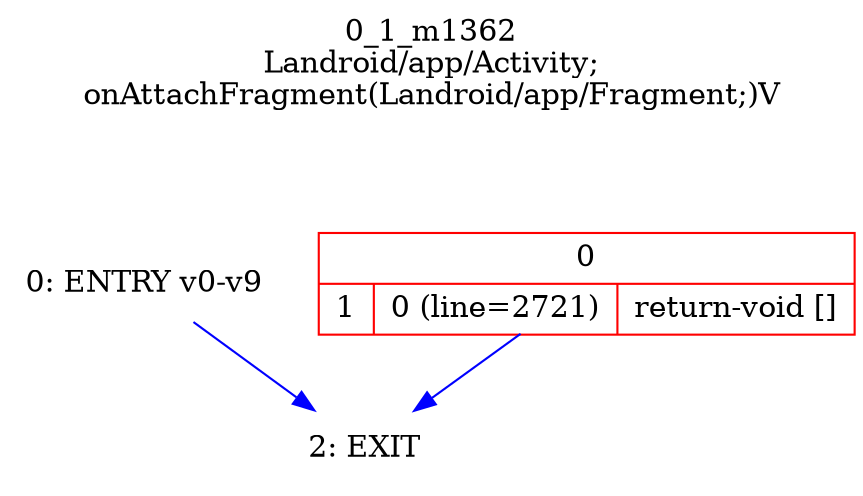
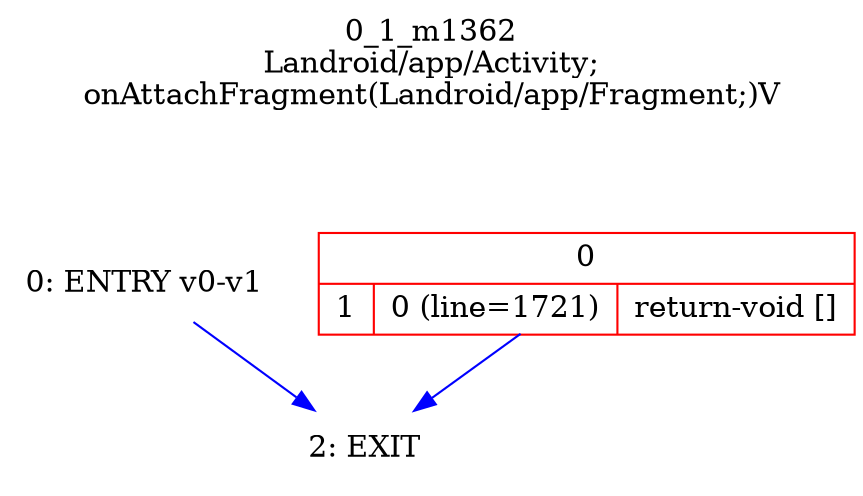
  digraph {
    label="0_1_m1362\nLandroid/app/Activity;\nonAttachFragment(Landroid/app/Fragment;)V"
    labelloc=t
    rankdir=UD
    node [shape=plaintext]
    edge [color=blue fontcolor=blue weight=100]
-   n1 [label="0: ENTRY v0-v9"]
+   n1 [label="0: ENTRY v0-v1"]
    n2 [label="2: EXIT"]
-   n3 [color=red label="{0|{1|0 (line=2721)|return-void []\l}}" shape=record]
+   n3 [color=red label="{0|{1|0 (line=1721)|return-void []\l}}" shape=record]
    n1 -> n2
    n3 -> n2
  }
